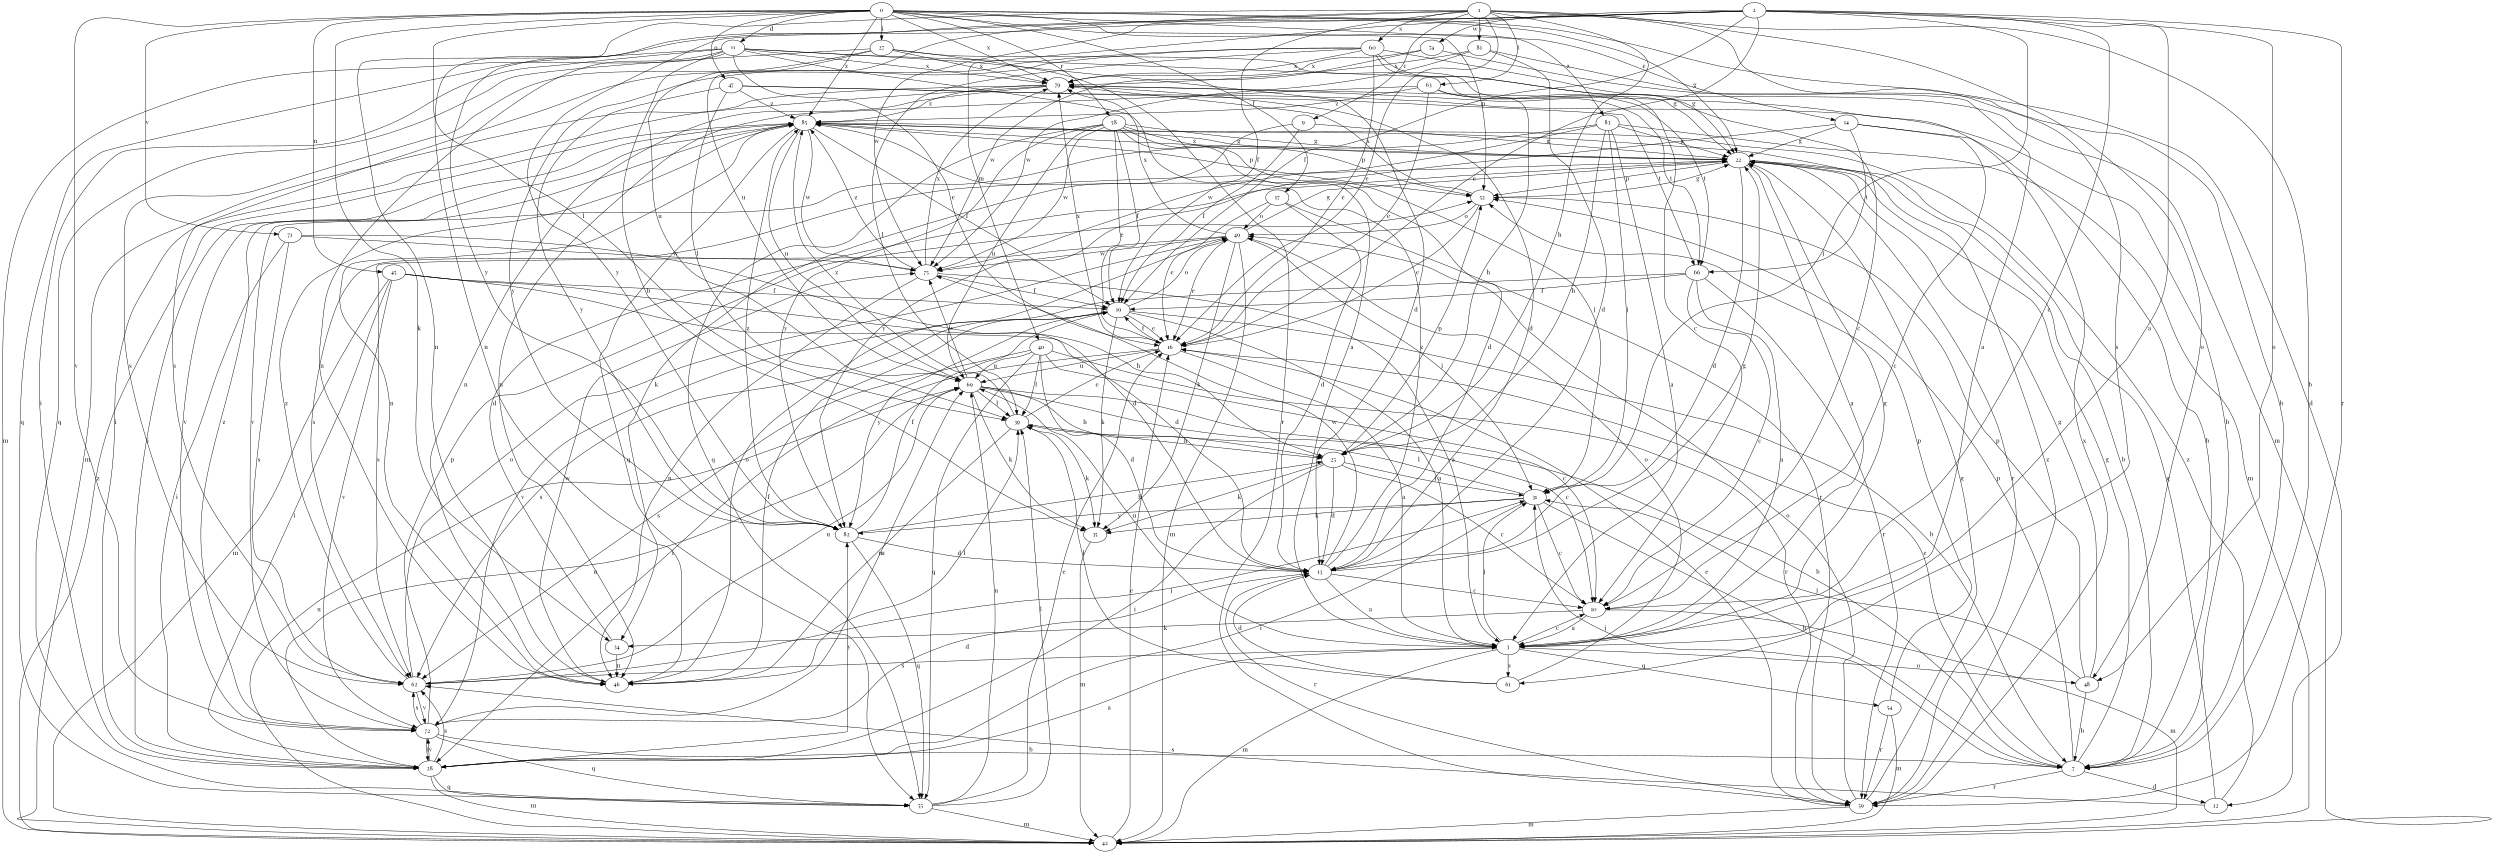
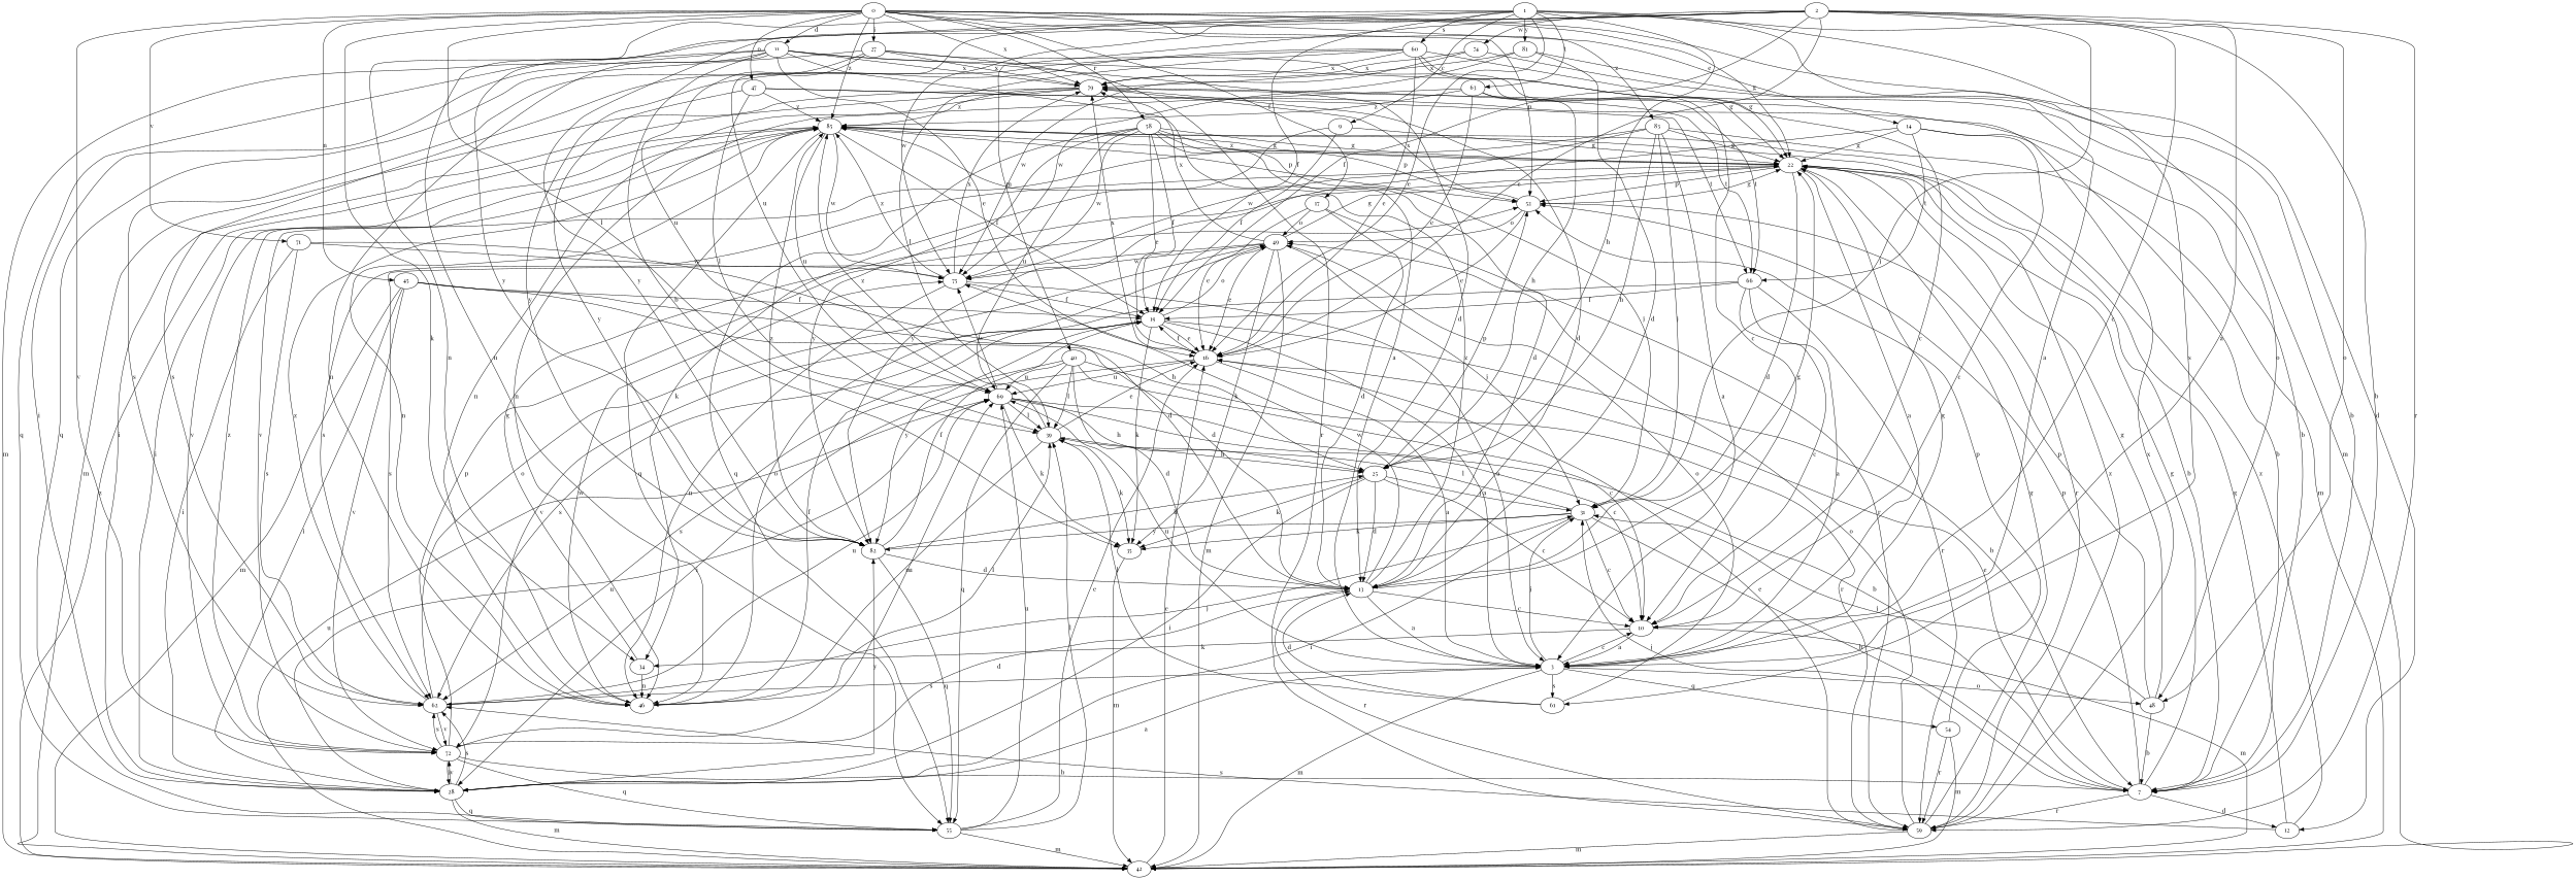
  strict digraph {
    fontname="Playfair Display"
    node [fontname="Playfair Display"]
    edge [fontname="Playfair Display"]
    0
    11
    12
    14
    17
    22
    27
    34
    39
    45
    47
    52
    58
    71
    72
    79
    83
    85
    16
    46
    3
    10
    42
    13
    28
    35
    55
    62
    7
    82
    66
    59
    49
    69
    25
    19
    31
    75
    1
    9
    48
    60
    61
    63
    81
    2
    40
    n48 [label=74]
    54
    0 -> 11 [label=d]
    0 -> 12 [label=d]
    0 -> 14 [label=e]
    0 -> 17 [label=f]
    0 -> 22 [label=g]
    0 -> 27 [label=i]
    0 -> 34 [label=k]
    0 -> 39 [label=l]
    0 -> 45 [label=n]
    0 -> 47 [label=o]
    0 -> 52 [label=p]
    0 -> 58 [label=r]
    0 -> 71 [label=v]
    0 -> 72 [label=v]
    0 -> 79 [label=x]
    0 -> 83 [label=z]
    0 -> 85 [label=z]
    11 -> 79 [label=x]
    11 -> 16 [label=e]
    11 -> 46 [label=n]
    11 -> 3 [label=a]
    11 -> 10 [label=c]
    11 -> 42 [label=m]
    11 -> 13 [label=d]
    11 -> 28 [label=i]
    11 -> 35 [label=b]
    11 -> 55 [label=q]
    12 -> 22 [label=g]
    12 -> 85 [label=z]
    12 -> 62 [label=s]
    14 -> 22 [label=g]
    14 -> 10 [label=c]
    14 -> 7 [label=b]
    14 -> 82 [label=y]
    14 -> 66 [label=t]
    17 -> 16 [label=e]
    17 -> 13 [label=d]
    17 -> 59 [label=r]
    17 -> 49 [label=o]
    22 -> 52 [label=p]
    22 -> 85 [label=z]
    22 -> 3 [label=a]
    22 -> 13 [label=d]
    22 -> 62 [label=s]
    22 -> 7 [label=b]
    22 -> 59 [label=r]
    27 -> 22 [label=g]
    27 -> 79 [label=x]
    27 -> 55 [label=q]
    27 -> 62 [label=s]
    27 -> 59 [label=r]
    27 -> 69 [label=u]
-   34 -> 22 [label=d]
+   34 -> 22 [label=g]
    34 -> 46 [label=n]
    39 -> 85 [label=z]
    39 -> 16 [label=e]
    39 -> 46 [label=n]
    39 -> 35 [label=k]
    39 -> 25 [label=h]
    45 -> 72 [label=v]
    45 -> 42 [label=m]
    45 -> 13 [label=d]
    45 -> 28 [label=i]
    45 -> 25 [label=h]
    45 -> 19 [label=f]
    47 -> 39 [label=l]
    47 -> 85 [label=z]
    47 -> 7 [label=b]
    47 -> 82 [label=y]
    47 -> 66 [label=t]
    52 -> 22 [label=g]
    52 -> 79 [label=x]
    52 -> 16 [label=e]
    52 -> 49 [label=o]
    58 -> 22 [label=g]
    58 -> 52 [label=p]
    58 -> 16 [label=e]
    58 -> 13 [label=d]
    58 -> 55 [label=q]
    58 -> 82 [label=y]
    58 -> 69 [label=u]
    58 -> 19 [label=f]
    58 -> 31 [label=j]
    58 -> 75 [label=w]
    71 -> 13 [label=d]
    71 -> 28 [label=i]
    71 -> 62 [label=s]
    71 -> 75 [label=w]
    72 -> 52 [label=p]
    72 -> 85 [label=z]
    72 -> 13 [label=d]
    72 -> 28 [label=i]
    72 -> 55 [label=q]
    72 -> 62 [label=s]
    72 -> 7 [label=b]
    72 -> 69 [label=u]
    79 -> 85 [label=z]
    79 -> 46 [label=n]
    79 -> 42 [label=m]
    79 -> 13 [label=d]
    79 -> 28 [label=i]
    79 -> 66 [label=t]
    83 -> 22 [label=g]
    83 -> 72 [label=v]
    83 -> 3 [label=a]
    83 -> 42 [label=m]
    83 -> 25 [label=h]
    83 -> 31 [label=j]
    83 -> 75 [label=w]
    85 -> 22 [label=g]
    85 -> 52 [label=p]
    85 -> 72 [label=v]
    85 -> 46 [label=n]
    85 -> 28 [label=i]
    85 -> 55 [label=q]
    85 -> 69 [label=u]
    85 -> 19 [label=f]
    85 -> 75 [label=w]
    16 -> 79 [label=x]
    16 -> 3 [label=a]
    16 -> 28 [label=i]
    16 -> 69 [label=u]
    16 -> 19 [label=f]
    46 -> 39 [label=l]
    46 -> 49 [label=o]
    46 -> 19 [label=f]
    46 -> 75 [label=w]
    3 -> 22 [label=g]
    3 -> 10 [label=c]
    3 -> 42 [label=m]
    3 -> 62 [label=s]
    3 -> 69 [label=u]
    3 -> 31 [label=j]
    3 -> 48 [label=o]
    3 -> 61 [label=s]
    3 -> 54 [label=q]
    10 -> 34 [label=k]
    10 -> 3 [label=a]
    10 -> 42 [label=m]
    42 -> 85 [label=z]
    42 -> 16 [label=e]
    42 -> 69 [label=u]
    13 -> 22 [label=g]
    13 -> 85 [label=z]
    13 -> 3 [label=a]
    13 -> 10 [label=c]
    13 -> 59 [label=r]
    13 -> 75 [label=w]
    28 -> 72 [label=v]
    28 -> 3 [label=a]
    28 -> 42 [label=m]
    28 -> 55 [label=q]
    28 -> 62 [label=s]
    28 -> 82 [label=y]
    28 -> 69 [label=u]
    35 -> 42 [label=m]
    55 -> 39 [label=l]
    55 -> 16 [label=e]
    55 -> 42 [label=m]
    55 -> 69 [label=u]
    62 -> 72 [label=v]
    62 -> 85 [label=z]
    62 -> 49 [label=o]
    62 -> 69 [label=u]
    62 -> 31 [label=j]
    7 -> 12 [label=d]
    7 -> 22 [label=g]
    7 -> 52 [label=p]
    7 -> 16 [label=e]
    7 -> 59 [label=r]
    7 -> 31 [label=j]
    82 -> 85 [label=z]
    82 -> 13 [label=d]
    82 -> 55 [label=q]
    82 -> 25 [label=h]
    82 -> 19 [label=f]
    66 -> 72 [label=v]
    66 -> 3 [label=a]
    66 -> 10 [label=c]
    66 -> 59 [label=r]
    66 -> 19 [label=f]
    59 -> 22 [label=g]
    59 -> 79 [label=x]
    59 -> 85 [label=z]
    59 -> 16 [label=e]
    59 -> 42 [label=m]
    59 -> 49 [label=o]
    49 -> 22 [label=g]
    49 -> 79 [label=x]
    49 -> 16 [label=e]
    49 -> 42 [label=m]
    49 -> 35 [label=k]
    49 -> 62 [label=s]
    49 -> 31 [label=j]
    49 -> 75 [label=w]
    69 -> 39 [label=l]
    69 -> 10 [label=c]
    69 -> 35 [label=k]
    69 -> 7 [label=b]
    69 -> 25 [label=h]
    69 -> 75 [label=w]
    25 -> 52 [label=p]
    25 -> 10 [label=c]
    25 -> 13 [label=d]
    25 -> 28 [label=i]
    25 -> 35 [label=k]
    25 -> 31 [label=j]
    19 -> 16 [label=e]
    19 -> 3 [label=a]
    19 -> 35 [label=k]
    19 -> 62 [label=s]
    19 -> 7 [label=b]
    19 -> 82 [label=y]
    19 -> 49 [label=o]
    31 -> 39 [label=l]
    31 -> 10 [label=c]
    31 -> 28 [label=i]
    31 -> 35 [label=k]
    31 -> 7 [label=b]
    31 -> 82 [label=y]
    75 -> 79 [label=x]
    75 -> 85 [label=z]
    75 -> 46 [label=n]
    75 -> 3 [label=a]
    75 -> 19 [label=f]
    1 -> 16 [label=e]
    1 -> 46 [label=n]
    1 -> 7 [label=b]
    1 -> 82 [label=y]
    1 -> 69 [label=u]
    1 -> 25 [label=h]
    1 -> 19 [label=f]
    1 -> 9 [label=c]
    1 -> 48 [label=o]
    1 -> 60 [label=s]
    1 -> 61 [label=s]
    1 -> 63 [label=t]
    1 -> 81 [label=y]
    9 -> 22 [label=g]
    9 -> 34 [label=k]
    9 -> 19 [label=f]
    48 -> 22 [label=g]
    48 -> 52 [label=p]
    48 -> 7 [label=b]
    48 -> 31 [label=j]
    60 -> 22 [label=g]
    60 -> 39 [label=l]
    60 -> 79 [label=x]
    60 -> 16 [label=e]
    60 -> 10 [label=c]
    60 -> 42 [label=m]
    60 -> 62 [label=s]
    60 -> 82 [label=y]
    61 -> 39 [label=l]
    61 -> 13 [label=d]
    61 -> 49 [label=o]
    63 -> 85 [label=z]
    63 -> 16 [label=e]
    63 -> 46 [label=n]
    63 -> 66 [label=t]
    63 -> 25 [label=h]
    81 -> 79 [label=x]
    81 -> 13 [label=d]
    81 -> 7 [label=b]
    81 -> 75 [label=w]
    2 -> 16 [label=e]
    2 -> 46 [label=n]
    2 -> 3 [label=a]
    2 -> 10 [label=c]
    2 -> 82 [label=y]
    2 -> 59 [label=r]
    2 -> 19 [label=f]
    2 -> 31 [label=j]
    2 -> 75 [label=w]
    2 -> 48 [label=o]
    2 -> 40 [label=m]
    2 -> n48 [label=w]
    40 -> 39 [label=l]
    40 -> 10 [label=c]
    40 -> 13 [label=d]
    40 -> 55 [label=q]
    40 -> 62 [label=s]
    40 -> 59 [label=r]
    40 -> 69 [label=u]
    n48 -> 79 [label=x]
    n48 -> 3 [label=a]
    n48 -> 75 [label=w]
    54 -> 52 [label=p]
    54 -> 42 [label=m]
    54 -> 59 [label=r]
  }
